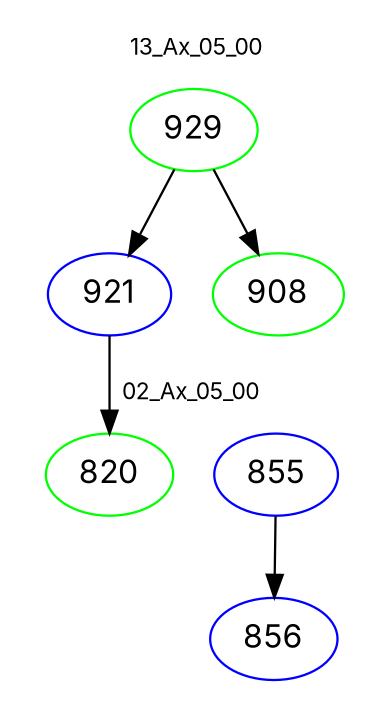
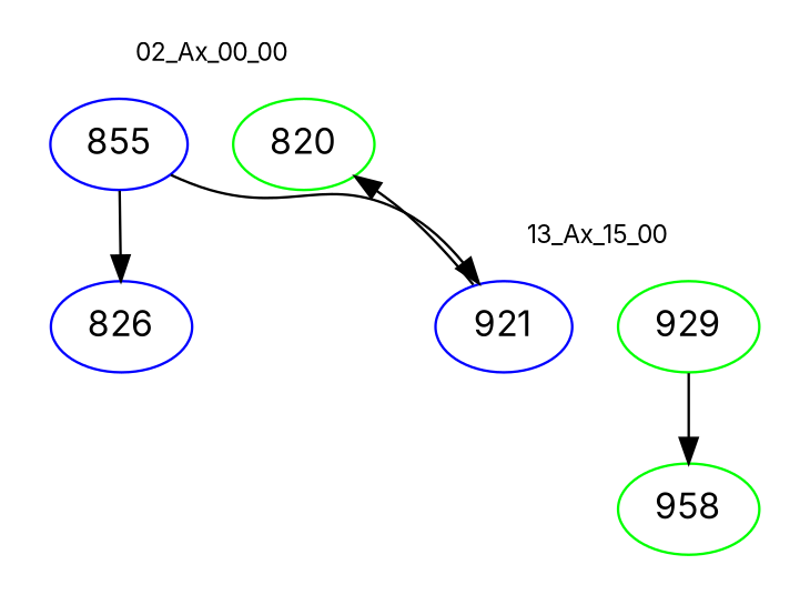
  digraph {
    fontname=Inter
    node [color=blue fontname=Inter]
    edge [color=black fontname=Inter]
    n1 [label=855]
    n2 [color=green label=820]
-   n3 [label=856]
+   n3 [label=826]
    n4 [color=green label=929]
    n5 [label=921]
-   n6 [color=green label=908]
+   n6 [color=green label=958]
    subgraph cluster_1 {
      color=white
      fontsize=10
-     label="02_Ax_05_00"
+     label="02_Ax_00_00"
      n1
      n2
      n3
    }
    subgraph cluster_2 {
      color=white
      fontsize=10
-     label="13_Ax_05_00"
+     label="13_Ax_15_00"
      n4
      n5
      n6
    }
    n1 -> n3
-   n4 -> n5
+   n1 -> n5
    n4 -> n6
    n5 -> n2
  }
